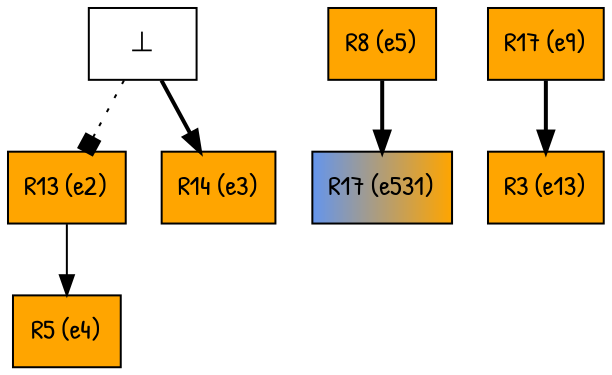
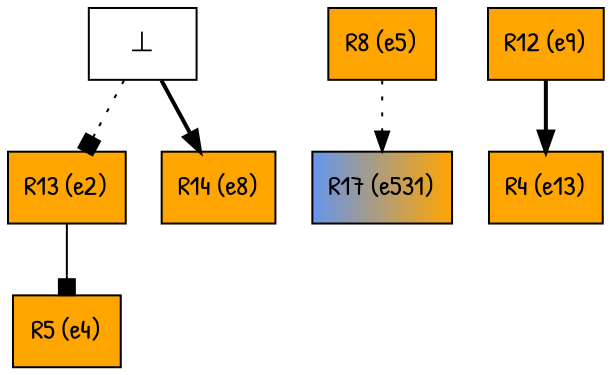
  digraph {
    fontname="Patrick Hand"
    node [color=black fillcolor="orange:orange" fontname="Patrick Hand" shape=box style=filled]
    edge [arrowhead=normal fontname="Patrick Hand" style=dotted]
    n1 [label="R13 (e2)"]
    n2 [label="R5 (e4)"]
    n3 [label="R8 (e5)"]
    n4 [fillcolor="cornflowerblue:orange" label="R17 (e531)"]
-   n5 [label="R17 (e9)"]
-   n6 [label="R3 (e13)"]
+   n5 [label="R12 (e9)"]
+   n6 [label="R4 (e13)"]
    n7 [fillcolor=white label="⊥" color=""]
-   n8 [label="R14 (e3)"]
-   n1 -> n2 [style=solid]
-   n3 -> n4 [style=bold]
+   n8 [label="R14 (e8)"]
+   n1 -> n2 [arrowhead=box style=solid]
+   n3 -> n4
    n5 -> n6 [style=bold]
    n7 -> n1 [arrowhead=box]
    n7 -> n8 [style=bold]
  }
